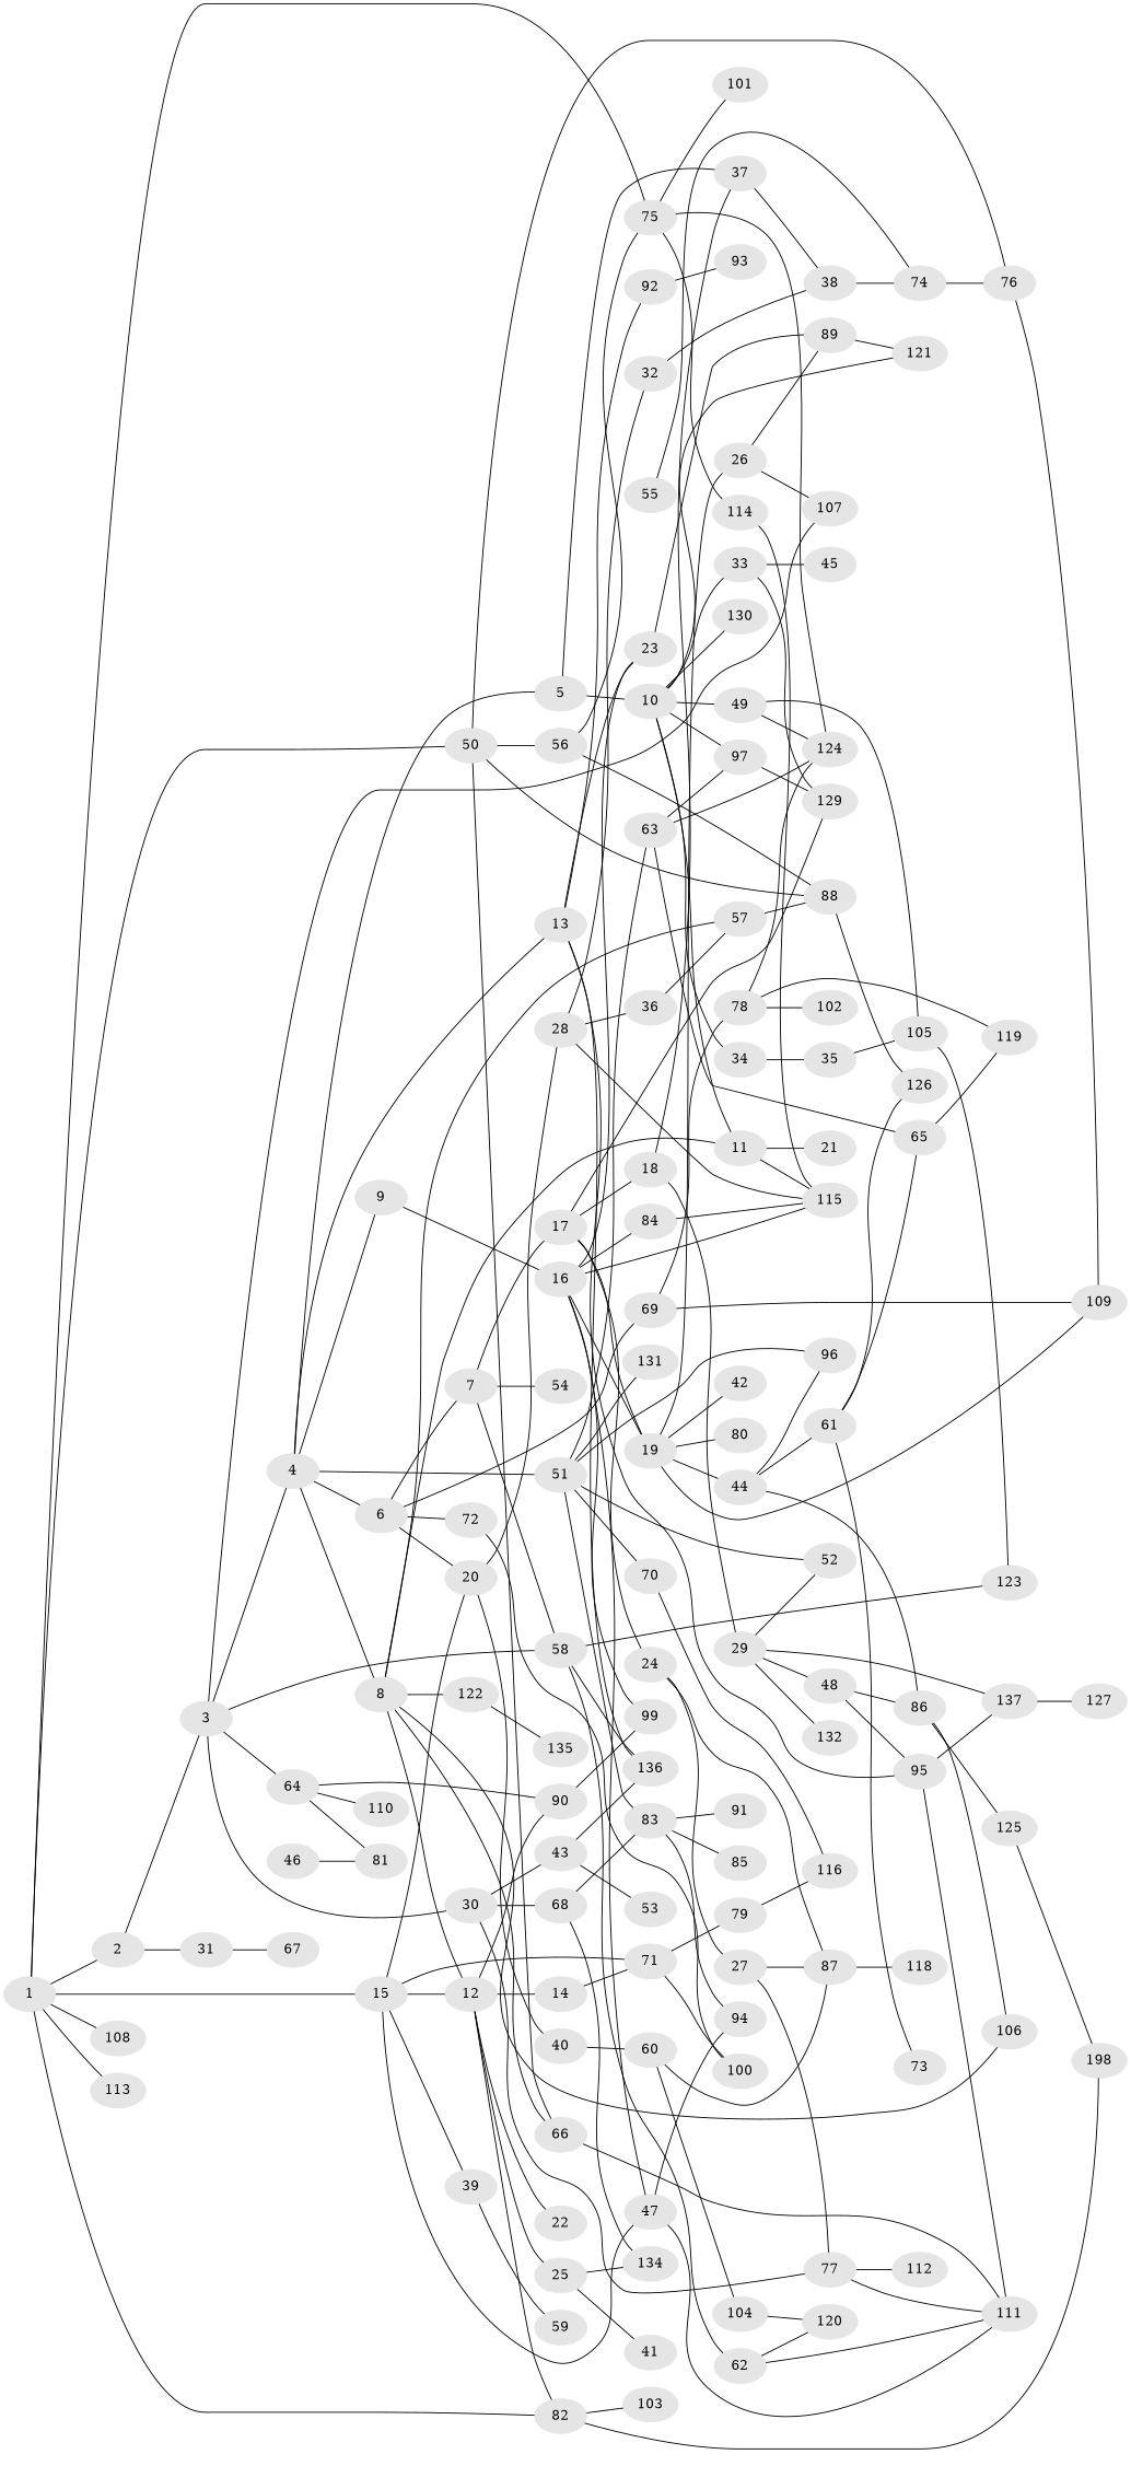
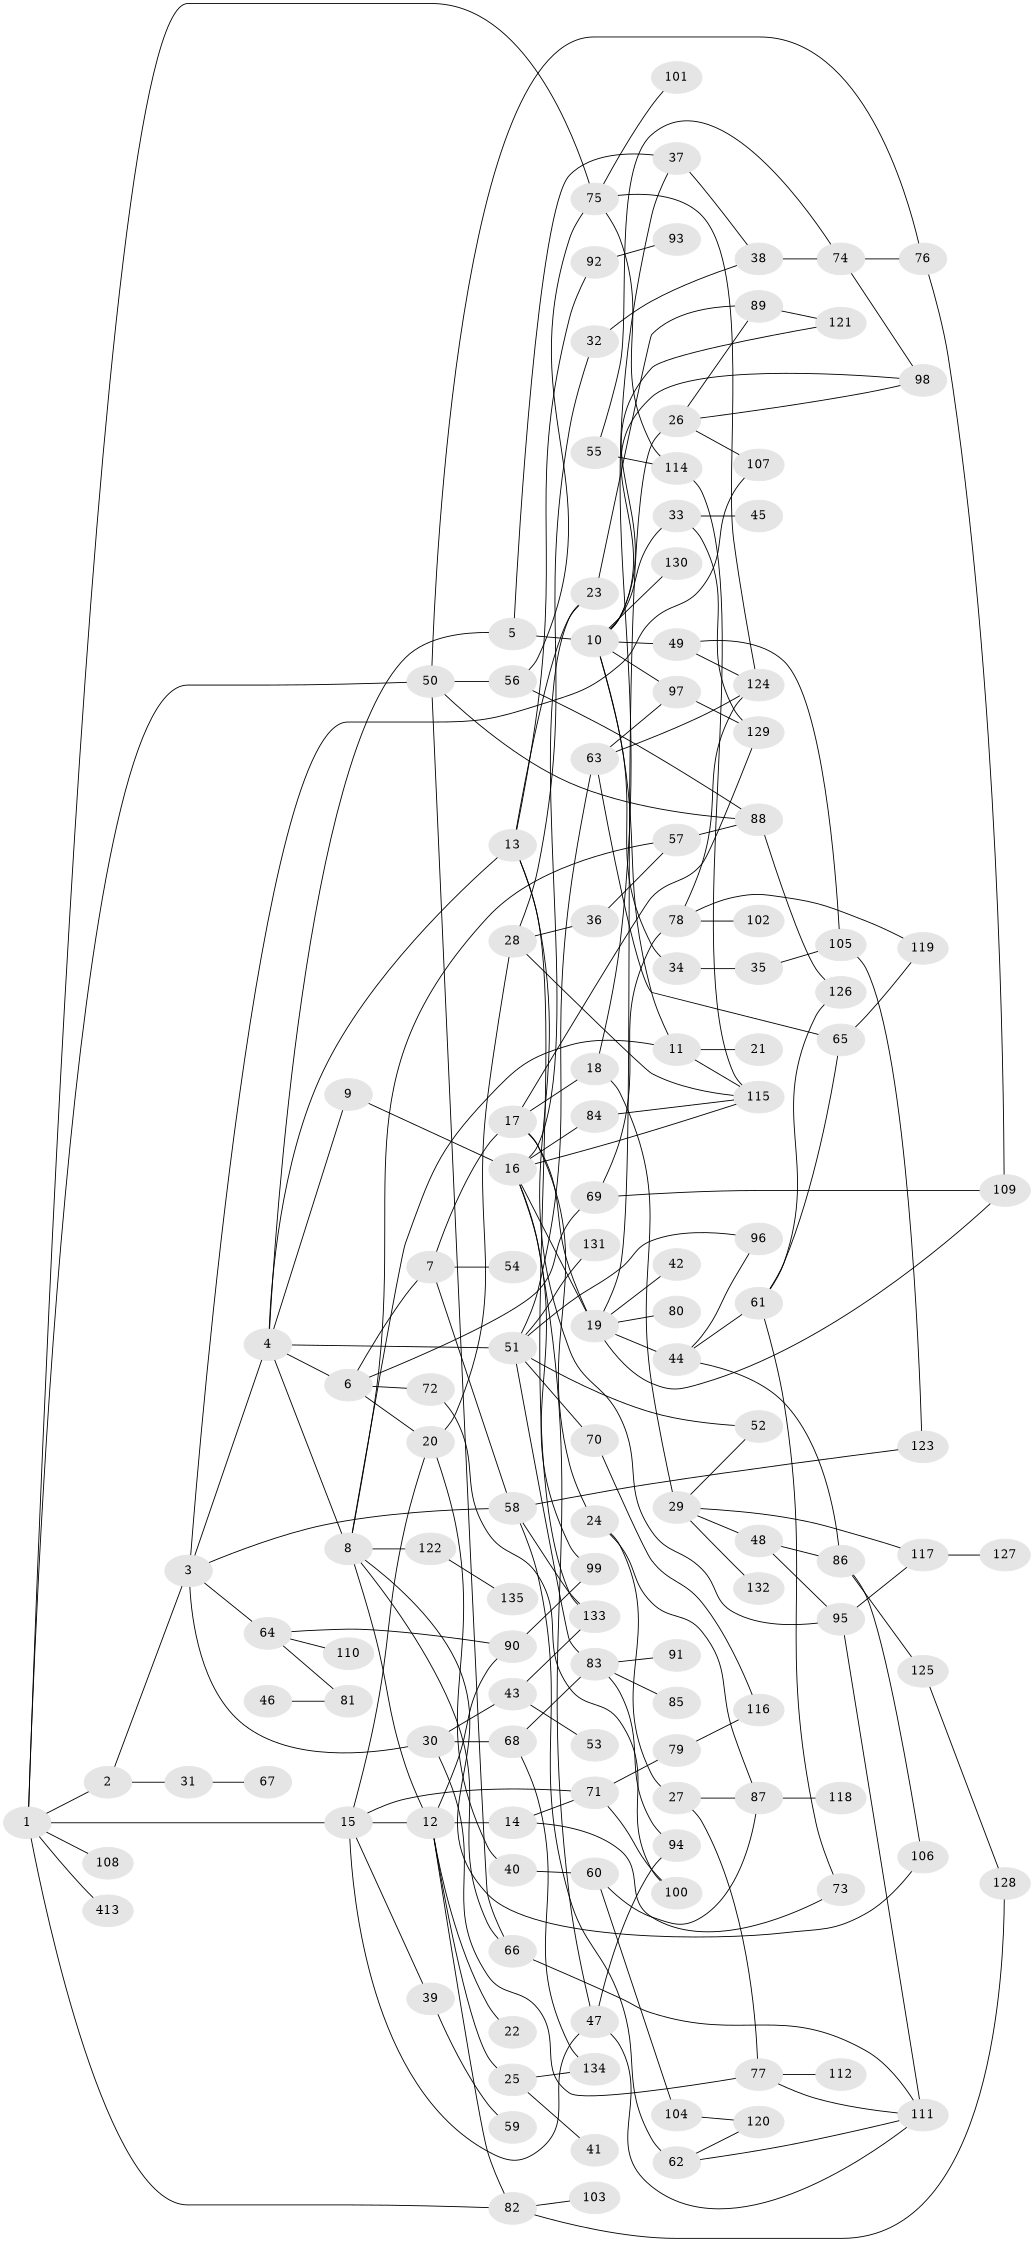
  graph {
    rankdir=LR
    node [color=gray90 style=filled]
    1
    2
    15
    50
    75
    108
-   113
+   113 [label=413]
    82
    3
    31
    20
    12
    71
    39
    47
    66
    56
    76
    88
    55
    74
    114
    124
    101
    4
    30
    58
    64
    107
    67
    5
    6
    8
    9
    13
    51
    77
    43
    68
-   133 [label=136]
+   133
    62
    123
    90
    81
    110
    10
    37
    7
    69
    72
    11
    57
    106
    122
    16
    23
    92
    95
    52
    96
    63
    70
    83
    131
    33
    34
    49
    97
+   98
    121
    130
    38
    17
    54
    28
    40
    109
    78
    100
    19
    18
    24
    129
    21
    115
    14
    22
    25
    111
    135
    84
    99
    45
    35
    105
    73
    41
    134
    103
-   128 [label=198]
+   128
    89
    93
-   117 [label=137]
+   117
    79
    59
    46
    94
    26
    42
    44
    80
    29
    27
    87
    48
    132
    61
    86
    32
    36
    60
    118
    112
    127
    53
    104
    65
    126
    125
    116
    85
    91
    120
    119
    102
    1 -- 2
    1 -- 15
    1 -- 50
    1 -- 75
    1 -- 108
    1 -- 113
    1 -- 82
    2 -- 3
    2 -- 31
    15 -- 20
    15 -- 12
    15 -- 71
    15 -- 39
    15 -- 47
    50 -- 66
    50 -- 56
    50 -- 76
    50 -- 88
    75 -- 114
    75 -- 124
    75 -- 101
    82 -- 103
    82 -- 128
    3 -- 4
    3 -- 30
    3 -- 58
    3 -- 64
    3 -- 107
    31 -- 67
    20 -- 28
    20 -- 40
    12 -- 82
    12 -- 90
    12 -- 14
    12 -- 22
    12 -- 25
    71 -- 100
    71 -- 79
    39 -- 59
    47 -- 111
    47 -- 94
    66 -- 111
    56 -- 75
    56 -- 88
    76 -- 109
    88 -- 126
    55 -- 74
+   55 -- 114
    74 -- 76
+   74 -- 98
    114 -- 115
    4 -- 5
    4 -- 6
    4 -- 8
    4 -- 9
    4 -- 13
    4 -- 51
    30 -- 77
    30 -- 43
    30 -- 68
    58 -- 133
    58 -- 62
    58 -- 123
    64 -- 90
    64 -- 81
    64 -- 110
    5 -- 10
    5 -- 37
    6 -- 20
    6 -- 7
    6 -- 69
    6 -- 72
    8 -- 12
    8 -- 66
    8 -- 11
    8 -- 57
    8 -- 106
    8 -- 122
    9 -- 16
    13 -- 133
    13 -- 23
    13 -- 92
    13 -- 95
    51 -- 52
    51 -- 96
    51 -- 63
    51 -- 70
    51 -- 83
    51 -- 131
    77 -- 111
    77 -- 112
    43 -- 133
    43 -- 53
    68 -- 83
    68 -- 134
    62 -- 111
    62 -- 120
    90 -- 99
    10 -- 11
    10 -- 33
    10 -- 34
    10 -- 49
    10 -- 97
+   10 -- 98
    10 -- 121
    10 -- 130
    37 -- 38
    7 -- 58
    7 -- 17
    7 -- 54
    69 -- 109
    69 -- 78
    72 -- 100
    11 -- 21
    11 -- 115
    57 -- 88
    122 -- 135
    16 -- 47
    16 -- 23
    16 -- 19
    16 -- 115
    16 -- 84
    16 -- 99
    23 -- 89
    92 -- 93
    95 -- 111
    95 -- 117
    63 -- 124
    63 -- 97
    63 -- 65
    70 -- 116
    83 -- 94
    83 -- 85
    83 -- 91
    33 -- 129
    33 -- 45
    34 -- 35
    49 -- 124
    49 -- 105
    97 -- 129
    38 -- 74
    17 -- 19
    17 -- 18
    17 -- 24
    17 -- 129
    28 -- 115
    28 -- 32
    28 -- 36
    40 -- 60
    78 -- 124
    78 -- 119
    78 -- 102
    19 -- 109
    19 -- 26
    19 -- 42
    19 -- 44
    19 -- 80
    18 -- 37
    18 -- 29
    24 -- 27
    24 -- 87
    14 -- 71
+   14 -- 73
    25 -- 41
    25 -- 134
    84 -- 115
    35 -- 105
    105 -- 123
    89 -- 121
    117 -- 127
    79 -- 116
    46 -- 81
    26 -- 107
+   26 -- 98
    26 -- 89
    44 -- 96
    44 -- 61
    44 -- 86
    29 -- 52
    29 -- 117
    29 -- 48
    29 -- 132
    27 -- 77
    27 -- 87
    87 -- 118
    48 -- 95
    48 -- 86
    61 -- 73
    61 -- 65
    61 -- 126
    86 -- 106
    86 -- 125
    32 -- 38
    36 -- 57
    60 -- 87
    60 -- 104
    104 -- 120
    65 -- 119
    125 -- 128
  }
